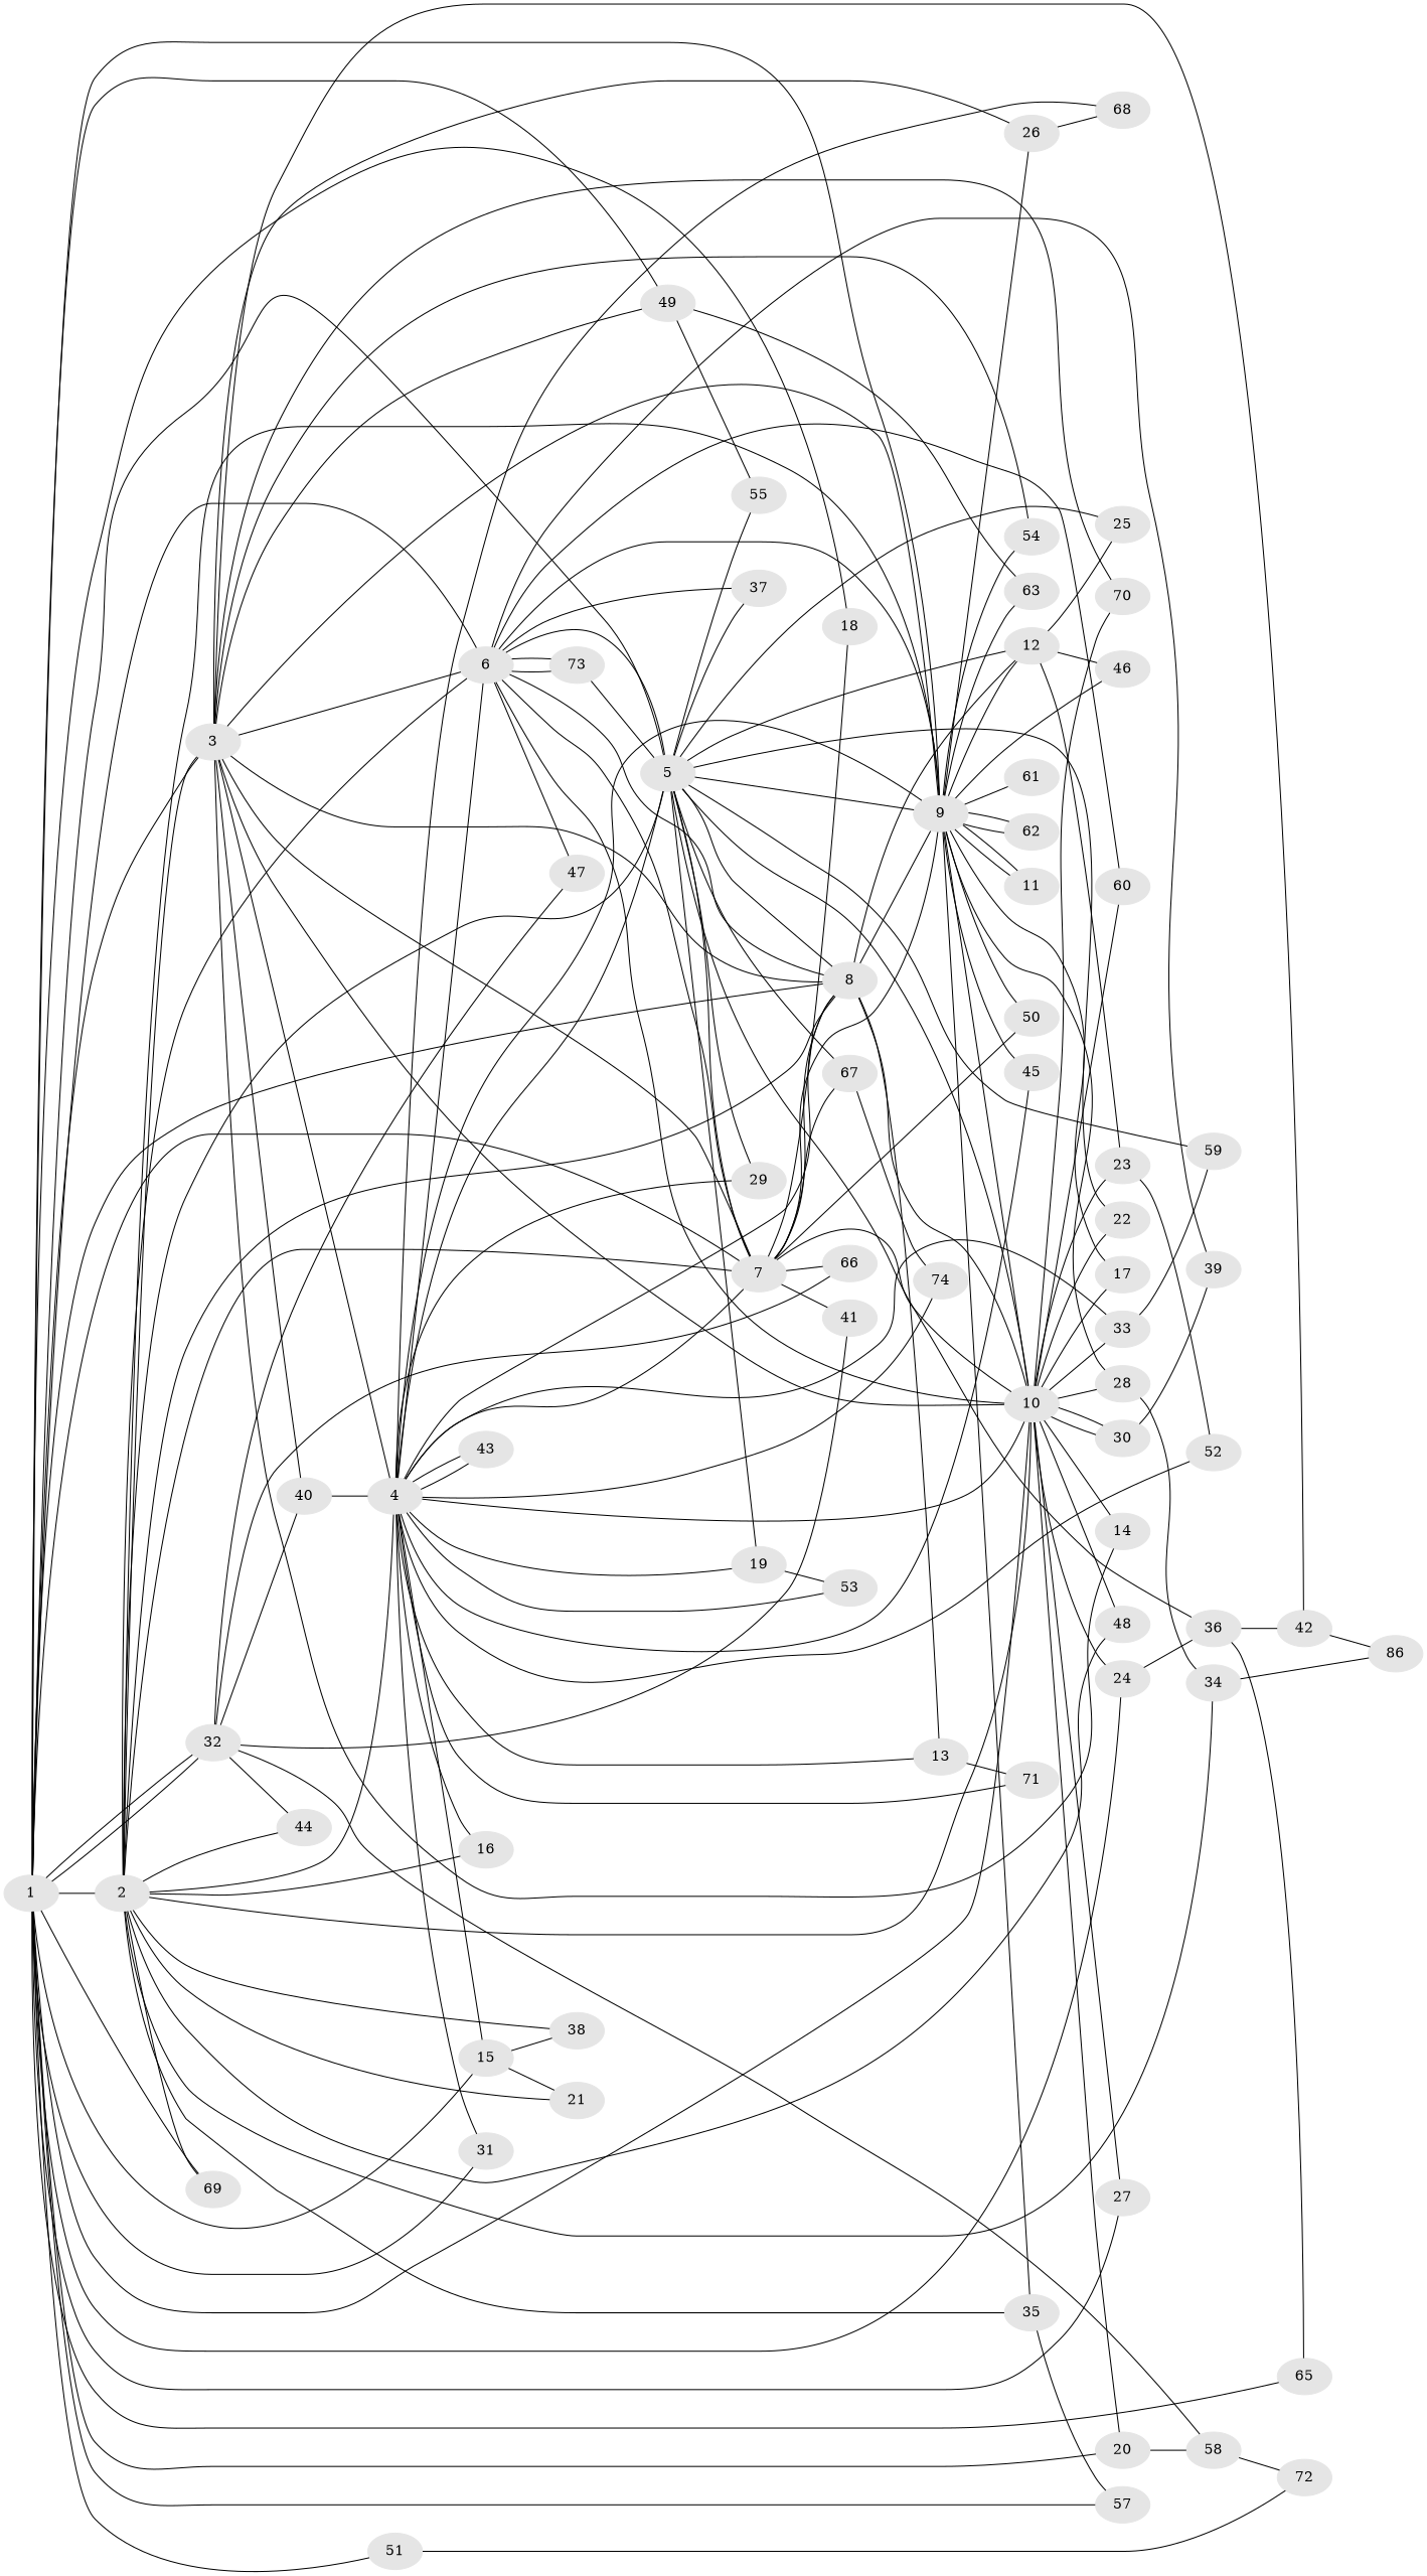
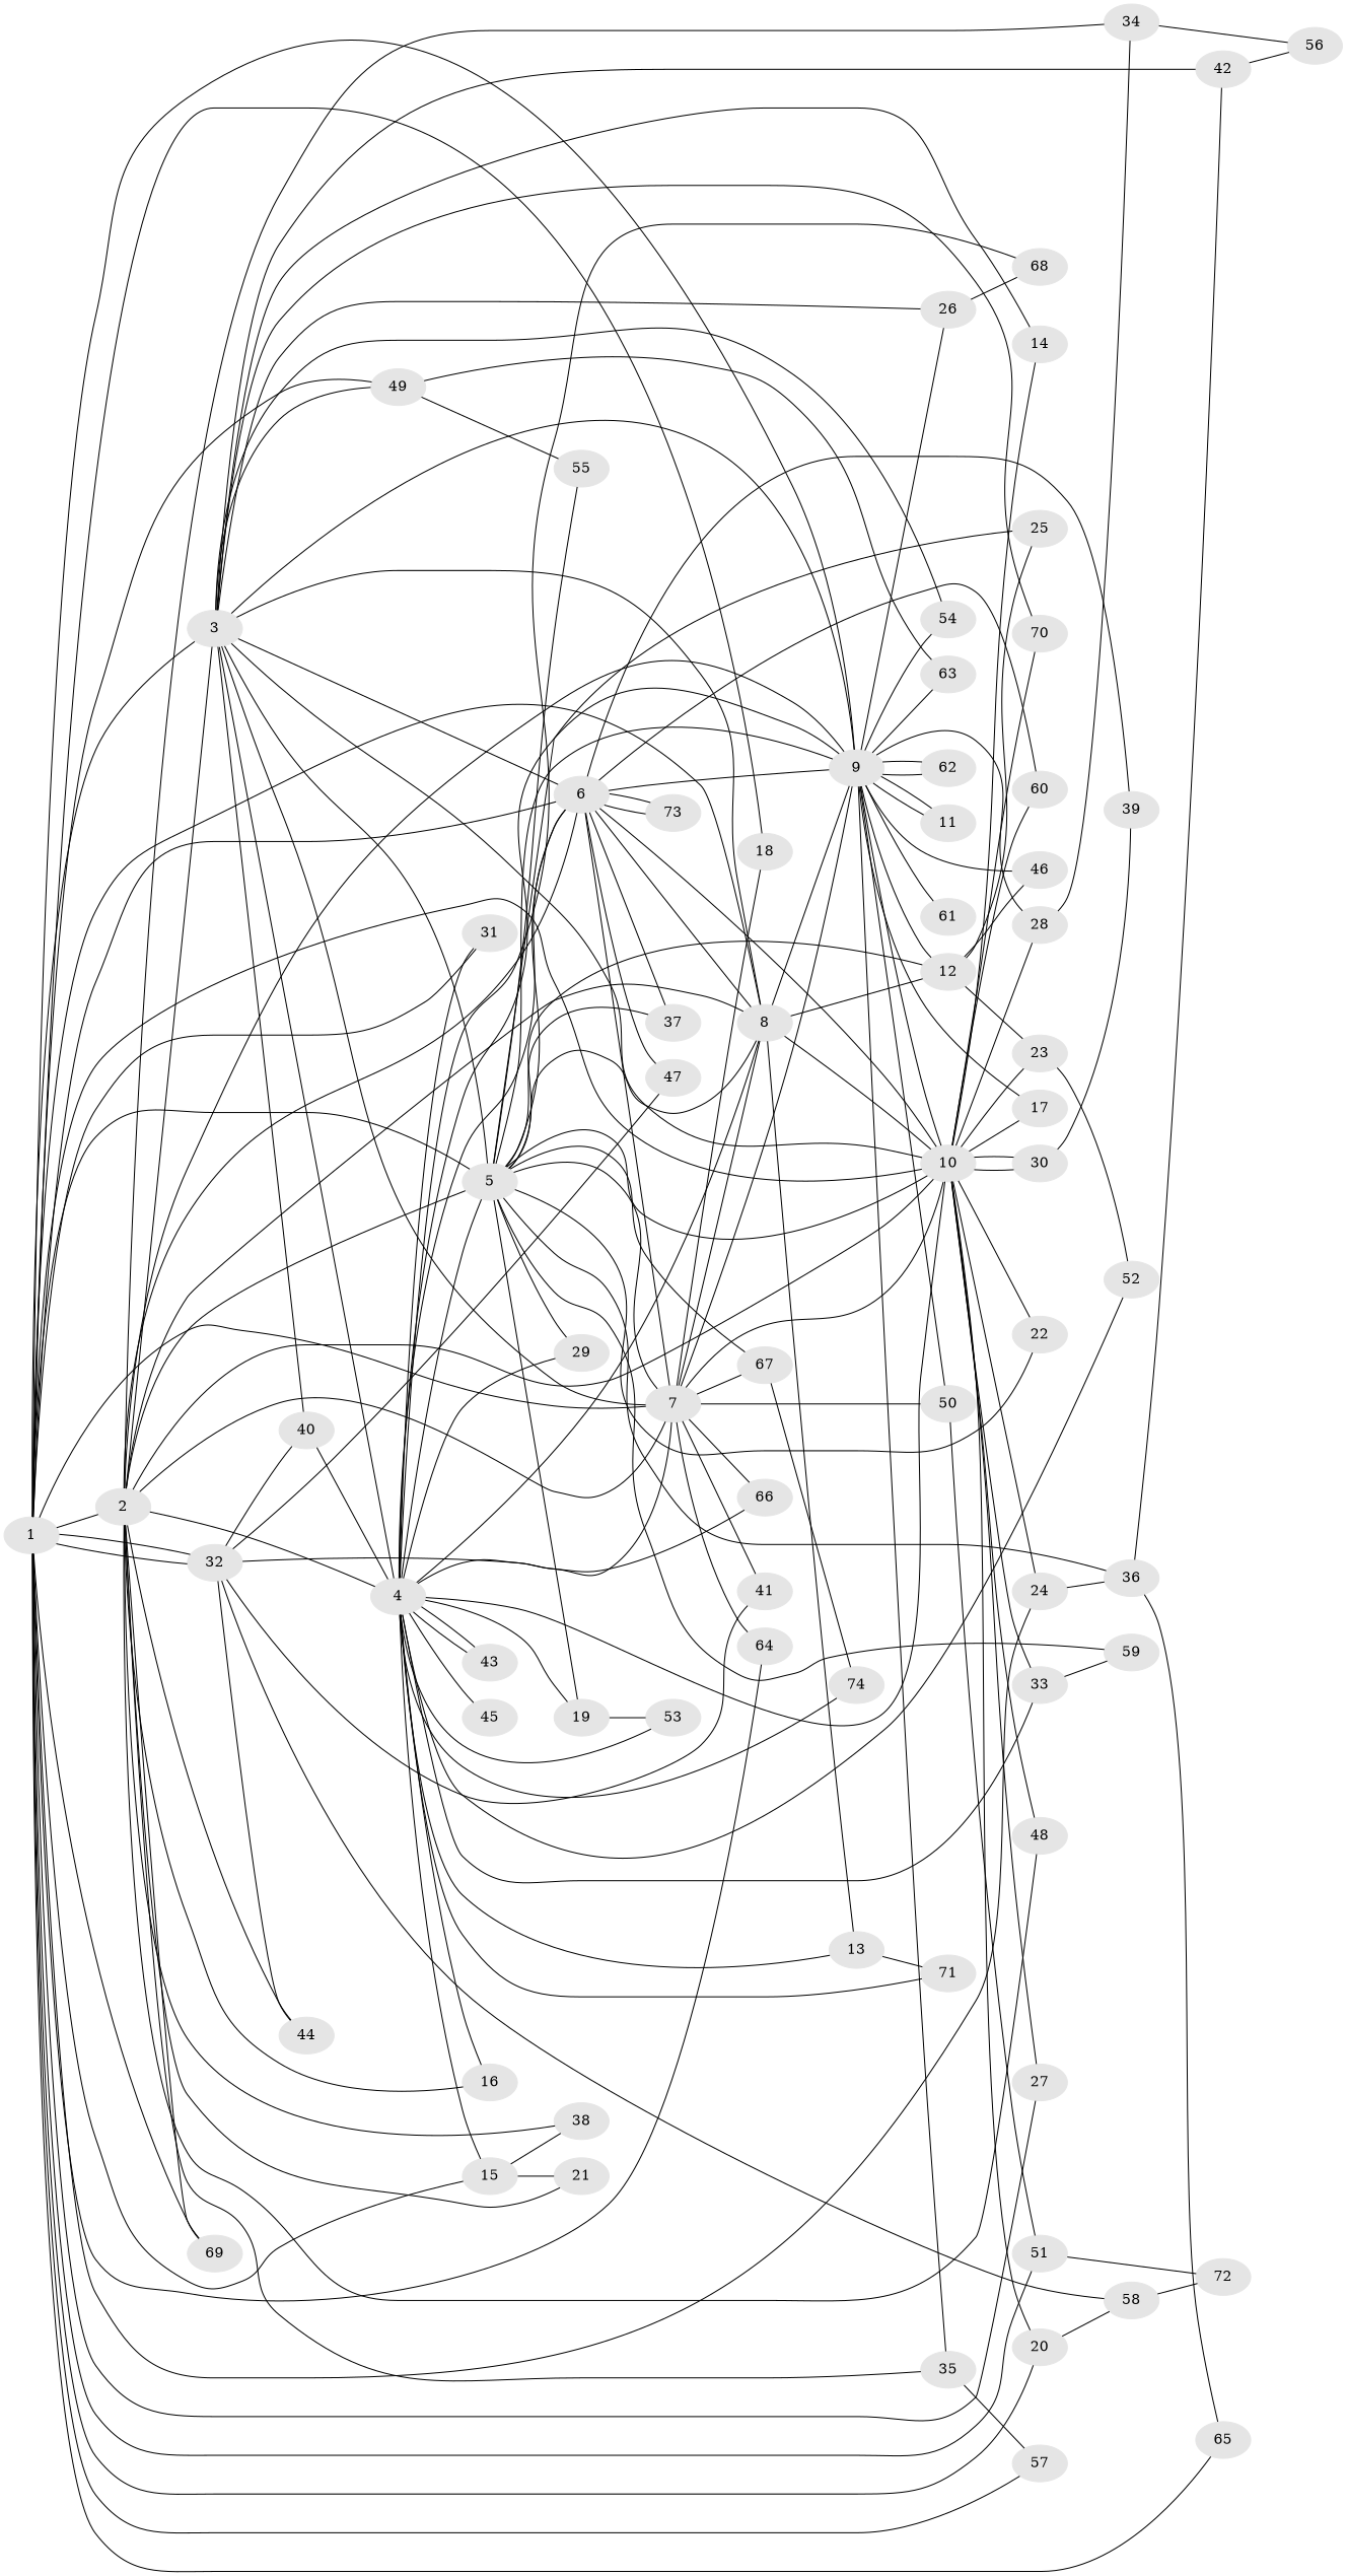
  graph {
    rankdir=LR
    node [color=gray90 style=filled]
    1
    2
    3
    5
    6
    7
    8
    9
    10
    15
    18
    20
    24
    27
    31
    32
    49
    51
    57
+   64
    65
    69
    4
    16
    21
    34
    35
    38
    44
    48
    14
    26
    40
    42
    54
    70
    13
    19
    29
    33
    43
    45
    52
    53
    68
    71
    74
    22
    25
    36
    37
    55
    59
    67
    12
    39
    47
    60
    73
    41
    50
    66
    61
    11
    17
    28
    46
    62
    63
    23
    30
    58
    72
-   56 [label=86]
+   56
    1 -- 2
    1 -- 3
    1 -- 5
    1 -- 6
    1 -- 7
    1 -- 8
    1 -- 9
    1 -- 10
    1 -- 15
    1 -- 18
    1 -- 20
    1 -- 24
    1 -- 27
    1 -- 31
    1 -- 32
    1 -- 32
    1 -- 49
    1 -- 51
    1 -- 57
+   1 -- 64
    1 -- 65
    1 -- 69
    2 -- 3
    2 -- 5
    2 -- 6
    2 -- 7
    2 -- 8
    2 -- 9
    2 -- 10
    2 -- 69
    2 -- 4
    2 -- 16
    2 -- 21
    2 -- 34
    2 -- 35
    2 -- 38
    2 -- 44
    2 -- 48
-   73 -- 5
+   3 -- 5
    3 -- 6
    3 -- 7
    3 -- 8
    3 -- 9
    3 -- 10
    3 -- 49
    3 -- 4
    3 -- 14
    3 -- 26
    3 -- 40
    3 -- 42
    3 -- 54
    3 -- 70
    5 -- 6
    5 -- 7
    5 -- 8
    5 -- 9
    5 -- 10
    5 -- 19
    5 -- 29
    5 -- 22
    5 -- 25
    5 -- 36
    5 -- 37
    5 -- 55
    5 -- 59
    5 -- 67
    5 -- 12
    6 -- 7
    6 -- 8
    6 -- 9
    6 -- 10
    6 -- 37
    6 -- 39
    6 -- 47
    6 -- 60
    6 -- 73
    6 -- 73
    7 -- 8
    7 -- 9
    7 -- 10
    7 -- 18
+   7 -- 64
    7 -- 67
    7 -- 41
    7 -- 50
    7 -- 66
    8 -- 9
    8 -- 10
    8 -- 13
    8 -- 12
    9 -- 10
    9 -- 35
    9 -- 26
    9 -- 54
-   9 -- 45
    9 -- 12
    9 -- 50
    9 -- 61
    9 -- 11
    9 -- 11
    9 -- 17
    9 -- 28
    9 -- 46
    9 -- 62
    9 -- 62
    9 -- 63
    10 -- 20
    10 -- 24
    10 -- 27
    10 -- 48
    10 -- 14
    10 -- 70
    10 -- 33
    10 -- 22
    10 -- 60
    10 -- 17
    10 -- 28
    10 -- 23
    10 -- 30
    10 -- 30
    15 -- 21
    15 -- 38
    20 -- 58
    24 -- 36
    32 -- 44
    32 -- 40
    32 -- 47
    32 -- 41
    32 -- 66
    32 -- 58
    49 -- 55
    49 -- 63
    51 -- 72
    4 -- 5
    4 -- 6
    4 -- 7
    4 -- 8
    4 -- 9
    4 -- 10
    4 -- 15
    4 -- 31
    4 -- 16
    4 -- 13
    4 -- 19
    4 -- 29
    4 -- 33
    4 -- 43
    4 -- 43
    4 -- 45
    4 -- 52
    4 -- 53
    4 -- 68
    4 -- 71
    4 -- 74
    34 -- 56
    35 -- 57
    26 -- 68
    40 -- 4
    42 -- 56
    13 -- 71
    19 -- 53
    33 -- 59
    36 -- 65
    36 -- 42
    67 -- 74
    12 -- 25
    12 -- 46
    12 -- 23
+   50 -- 51
    28 -- 34
    23 -- 52
    30 -- 39
    58 -- 72
  }
